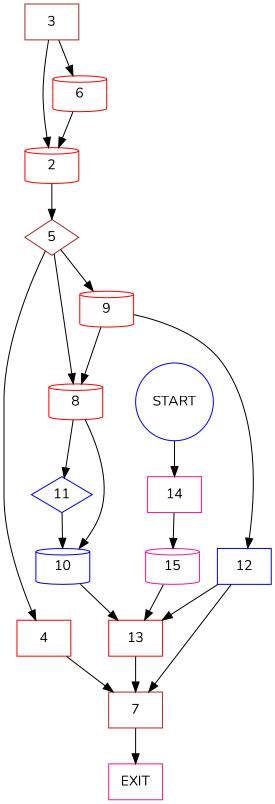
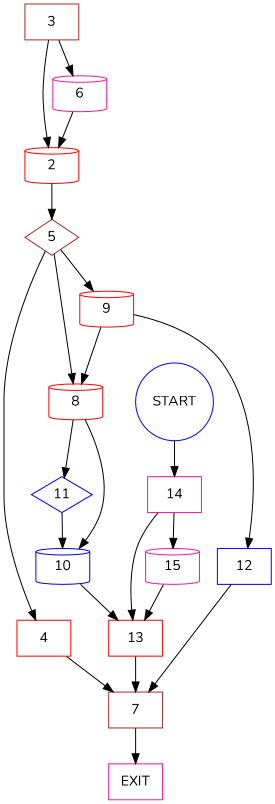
  digraph {
    fontname=Nunito
    node [color=red fontname=Nunito shape=box]
    edge [fontname=Nunito]
    n1 [color=blue label=START shape=circle]
    14 [color=deeppink]
    15 [color=deeppink shape=cylinder]
    13
    n5 [color=deeppink label=EXIT]
    2 [shape=cylinder]
    5 [color=brown shape=diamond]
    3 [color=brown]
-   6 [shape=cylinder]
+   6 [color=deeppink shape=cylinder]
    7 [color=brown]
    4
    8 [shape=cylinder]
    9 [shape=cylinder]
    10 [color=blue shape=cylinder]
    11 [color=blue shape=diamond]
    12 [color=blue]
    n1 -> 14
    14 -> 15
-   12 -> 13
+   14 -> 13
    15 -> 13
    13 -> 7
    2 -> 5
    5 -> 4
    5 -> 8
    5 -> 9
    3 -> 2
    3 -> 6
    6 -> 2
    7 -> n5
    4 -> 7
    8 -> 10
    8 -> 11
    9 -> 8
    9 -> 12
    10 -> 13
    11 -> 10
    12 -> 7
  }
